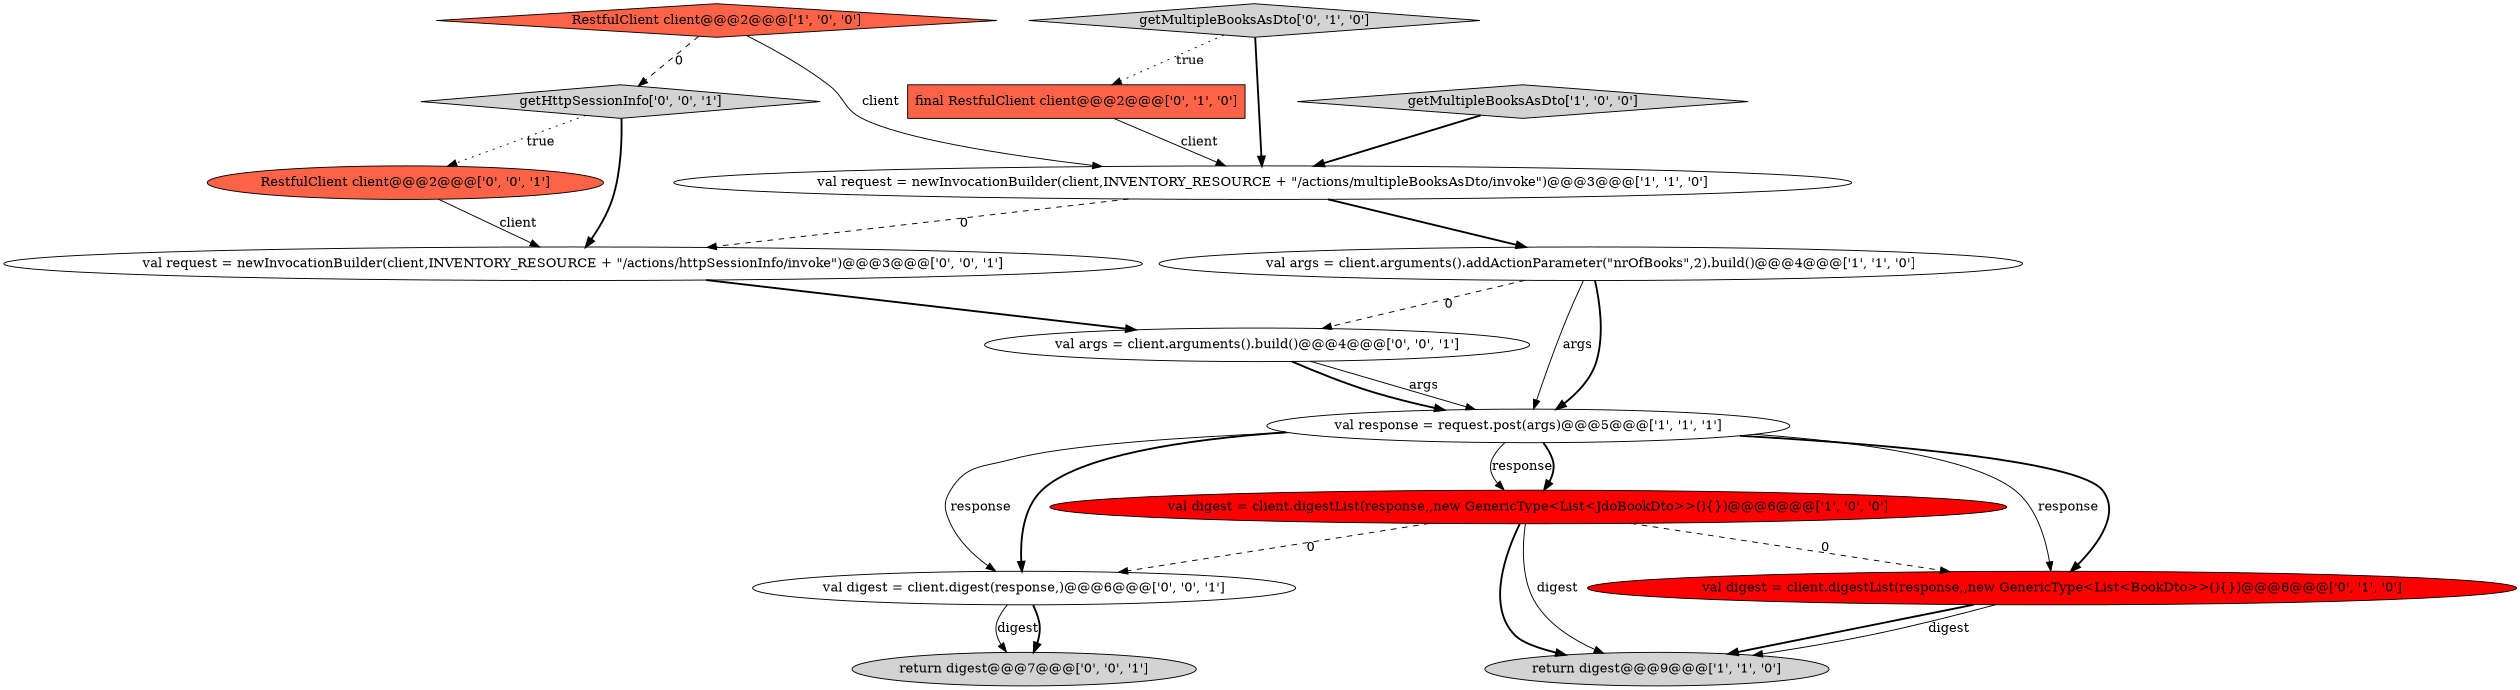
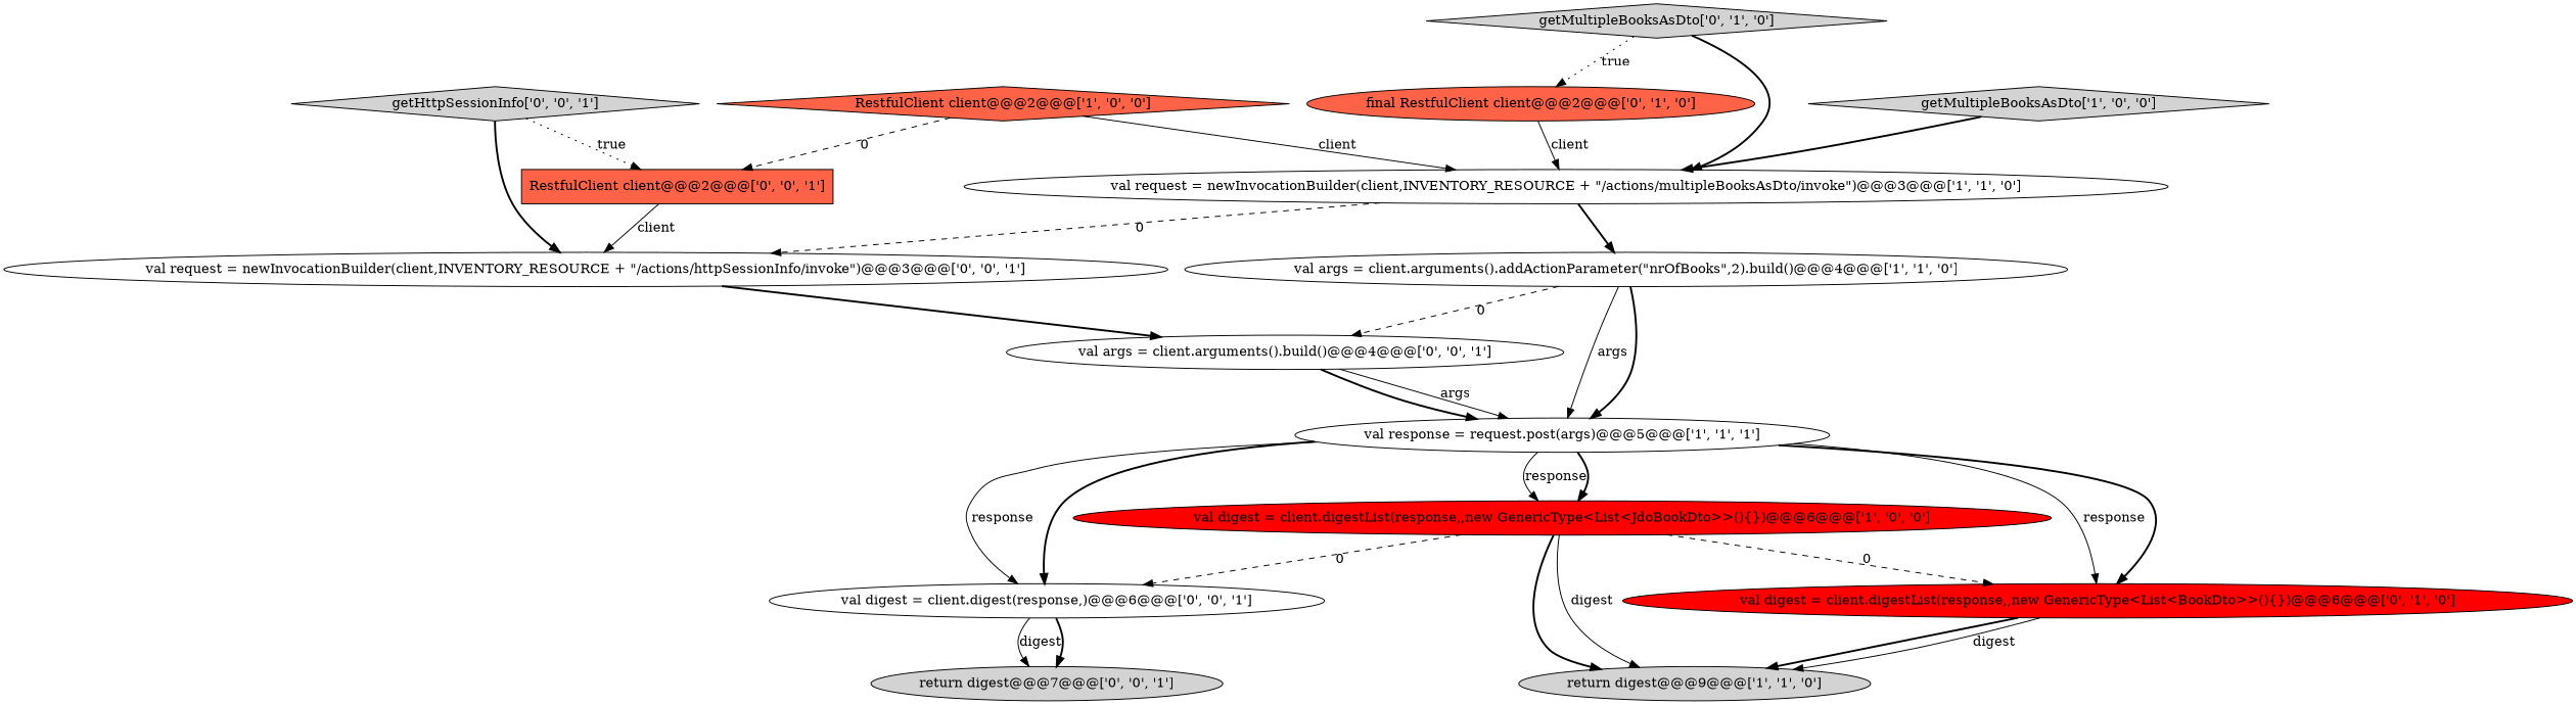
  digraph {
    node [fillcolor=white shape=ellipse style=filled]
    edge [style=bold]
    n1 [fillcolor=lightgray label="return digest@@@7@@@['0', '0', '1']"]
    n2 [fillcolor=red label="val digest = client.digestList(response,,new GenericType<List<BookDto>>(){})@@@6@@@['0', '1', '0']"]
    n3 [fillcolor=lightgray label="return digest@@@9@@@['1', '1', '0']"]
-   n4 [fillcolor=tomato label="RestfulClient client@@@2@@@['0', '0', '1']"]
+   n4 [fillcolor=tomato label="RestfulClient client@@@2@@@['0', '0', '1']" shape=box]
    n5 [label="val request = newInvocationBuilder(client,INVENTORY_RESOURCE + \"/actions/httpSessionInfo/invoke\")@@@3@@@['0', '0', '1']"]
    n6 [label="val args = client.arguments().build()@@@4@@@['0', '0', '1']"]
-   n7 [fillcolor=tomato label="final RestfulClient client@@@2@@@['0', '1', '0']" shape=box]
+   n7 [fillcolor=tomato label="final RestfulClient client@@@2@@@['0', '1', '0']"]
    n8 [label="val request = newInvocationBuilder(client,INVENTORY_RESOURCE + \"/actions/multipleBooksAsDto/invoke\")@@@3@@@['1', '1', '0']"]
    n9 [label="val args = client.arguments().addActionParameter(\"nrOfBooks\",2).build()@@@4@@@['1', '1', '0']"]
    n10 [label="val response = request.post(args)@@@5@@@['1', '1', '1']"]
    n11 [fillcolor=red label="val digest = client.digestList(response,,new GenericType<List<JdoBookDto>>(){})@@@6@@@['1', '0', '0']"]
    n12 [label="val digest = client.digest(response,)@@@6@@@['0', '0', '1']"]
    n13 [fillcolor=lightgray label="getMultipleBooksAsDto['0', '1', '0']" shape=diamond]
    n14 [fillcolor=lightgray label="getHttpSessionInfo['0', '0', '1']" shape=diamond]
    n15 [fillcolor=tomato label="RestfulClient client@@@2@@@['1', '0', '0']" shape=diamond]
    n16 [fillcolor=lightgray label="getMultipleBooksAsDto['1', '0', '0']" shape=diamond]
    n2 -> n3
    n2 -> n3 [label=digest style=solid]
    n4 -> n5 [label=client style=solid]
    n5 -> n6
    n6 -> n10 [label=args style=solid]
    n6 -> n10
    n7 -> n8 [label=client style=solid]
    n8 -> n5 [label=0 style=dashed]
    n8 -> n9
    n9 -> n6 [label=0 style=dashed]
    n9 -> n10
    n9 -> n10 [label=args style=solid]
    n10 -> n2 [label=response style=solid]
    n10 -> n2
    n10 -> n11 [label=response style=solid]
    n10 -> n11
    n10 -> n12 [label=response style=solid]
    n10 -> n12
    n11 -> n2 [label=0 style=dashed]
    n11 -> n3
    n11 -> n3 [label=digest style=solid]
    n11 -> n12 [label=0 style=dashed]
    n12 -> n1 [label=digest style=solid]
    n12 -> n1
    n13 -> n7 [label=true style=dotted]
    n13 -> n8
    n14 -> n4 [label=true style=dotted]
    n14 -> n5
-   n15 -> n14 [label=0 style=dashed]
+   n15 -> n4 [label=0 style=dashed]
    n15 -> n8 [label=client style=solid]
    n16 -> n8
  }
